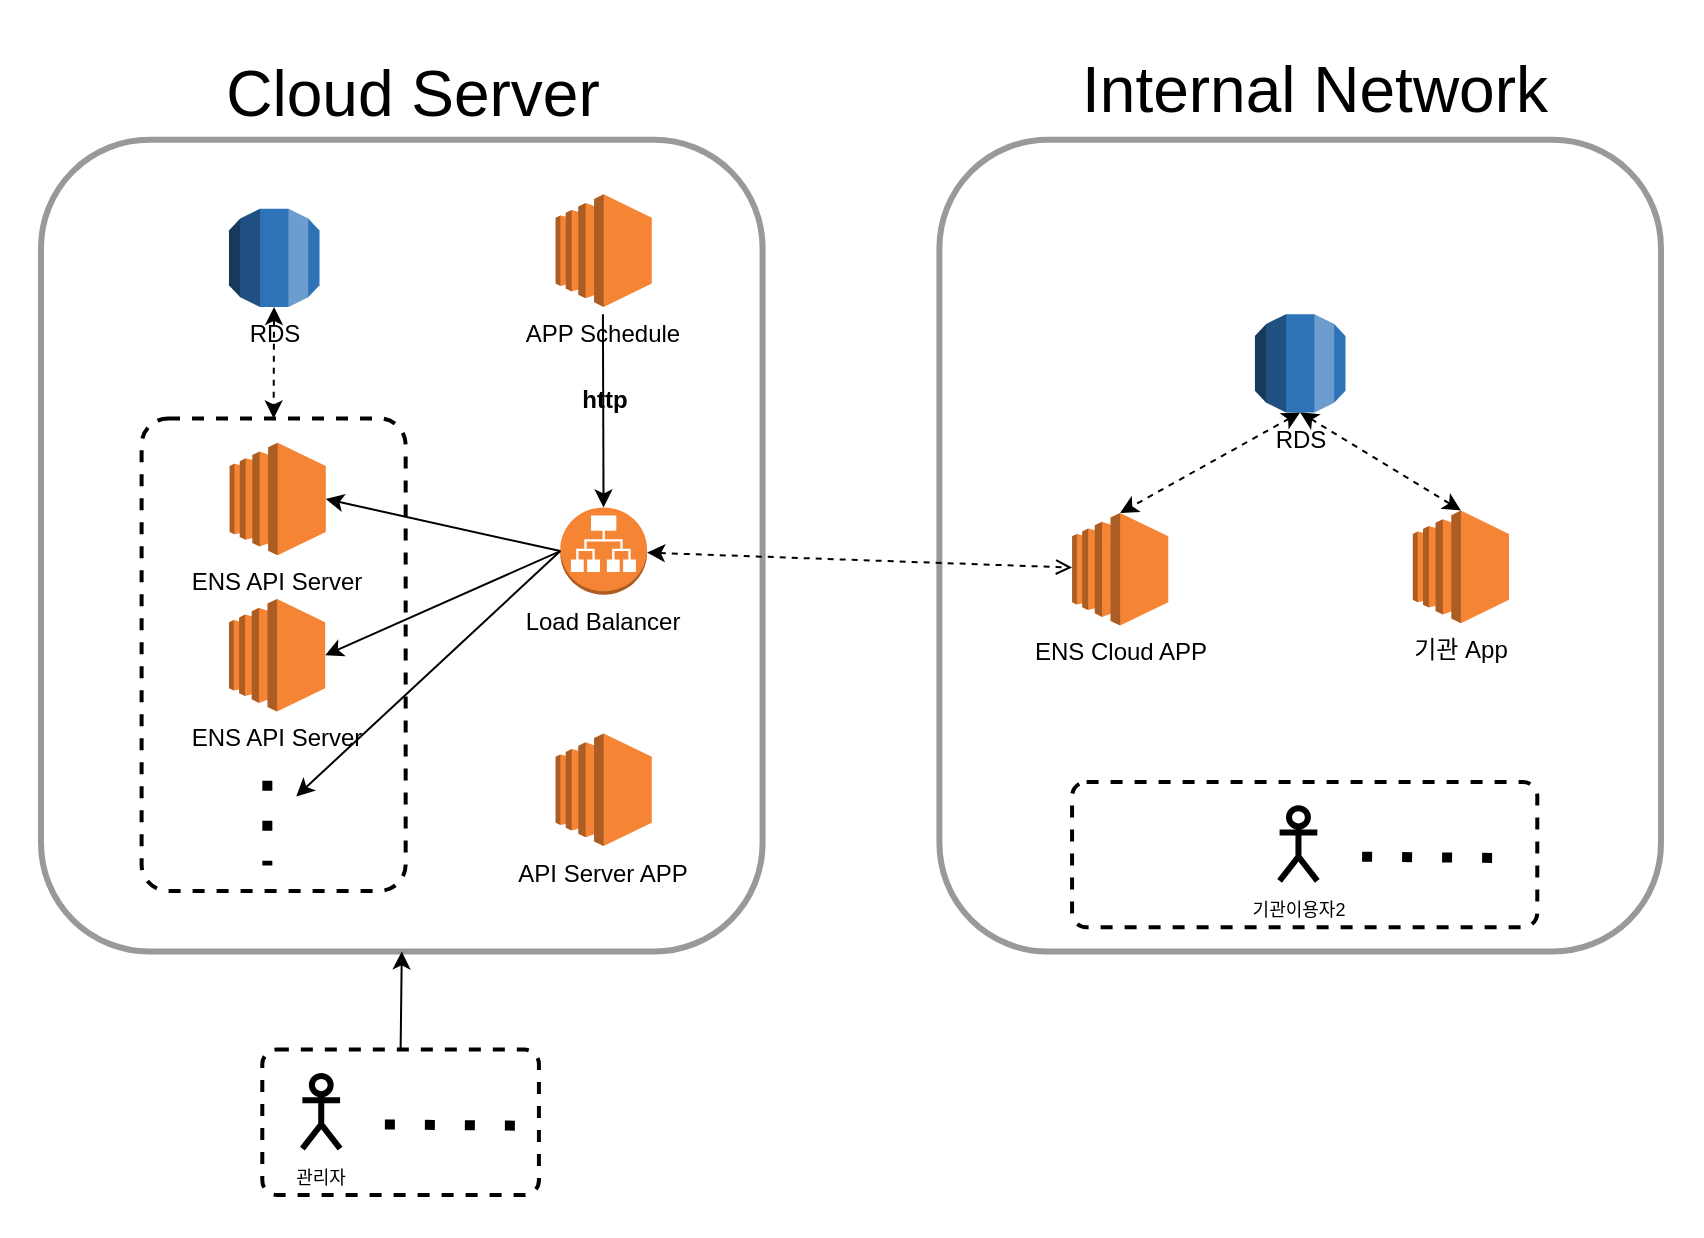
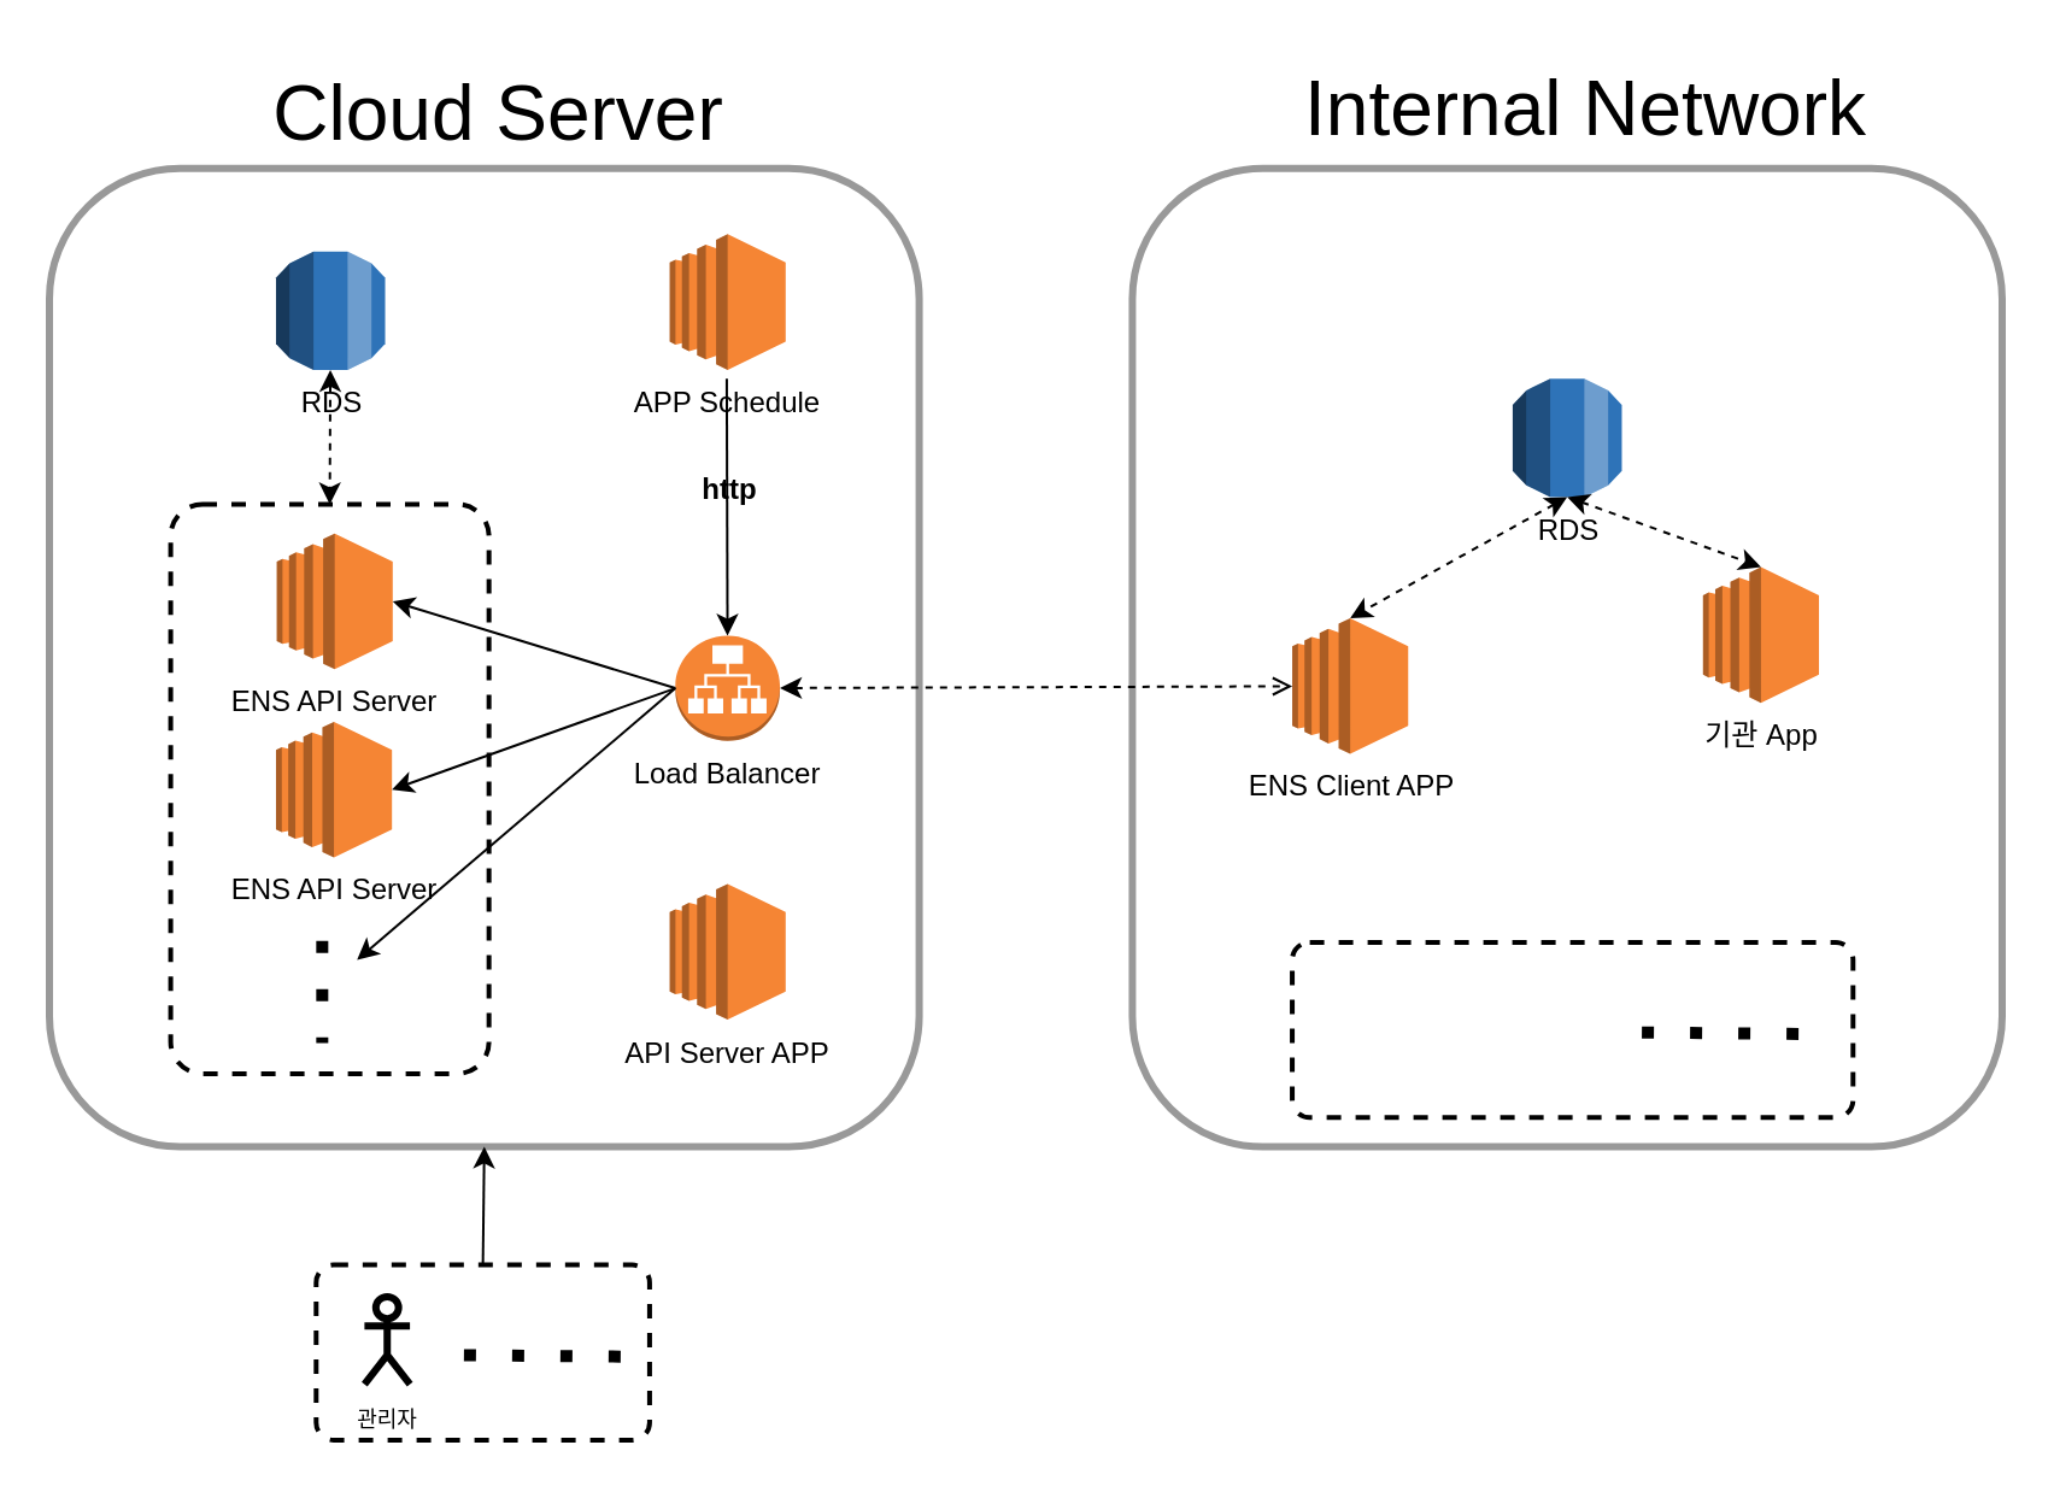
  <mxCell id="0" />
  <mxCell id="1" parent="0" />
  <mxCell id="2" value="" style="rounded=1;whiteSpace=wrap;html=1;strokeWidth=3;fillColor=none;strokeColor=#999999;perimeterSpacing=0;" parent="1" vertex="1"><mxGeometry x="469.207" y="69.402" width="360.793" height="405.845" as="geometry" /></mxCell>
  <mxCell id="3" value="" style="rounded=1;fillColor=none;gradientColor=none;arcSize=10;dashed=1;strokeColor=default;strokeWidth=2;fontFamily=Helvetica;fontSize=12;fontColor=default;html=1;perimeterSpacing=0;" parent="1" vertex="1"><mxGeometry x="535.535" y="390.443" width="232.62" height="72.689" as="geometry" /></mxCell>
  <mxCell id="4" value="" style="rounded=1;whiteSpace=wrap;html=1;strokeWidth=3;fillColor=none;strokeColor=#999999;perimeterSpacing=0;" parent="1" vertex="1"><mxGeometry x="20" y="69.402" width="360.793" height="405.845" as="geometry" /></mxCell>
  <mxCell id="5" value="" style="rounded=1;fillColor=none;gradientColor=none;arcSize=10;dashed=1;strokeColor=default;strokeWidth=2;fontFamily=Helvetica;fontSize=12;fontColor=default;html=1;perimeterSpacing=0;" parent="1" vertex="1"><mxGeometry x="70.296" y="208.722" width="132.027" height="236.238" as="geometry" /></mxCell>
- <mxCell id="6" value="기관 App" style="outlineConnect=0;dashed=0;verticalLabelPosition=bottom;verticalAlign=top;align=center;html=1;shape=mxgraph.aws3.ec2;fillColor=#F58534;gradientColor=none;rounded=1;strokeColor=default;strokeWidth=3;fontFamily=Helvetica;fontSize=12;fontColor=default;" parent="1" vertex="1"><mxGeometry x="705.913" y="254.758" width="48.096" height="56.334" as="geometry" /></mxCell>
+ <mxCell id="6" value="기관 App" style="outlineConnect=0;dashed=0;verticalLabelPosition=bottom;verticalAlign=top;align=center;html=1;shape=mxgraph.aws3.ec2;fillColor=#F58534;gradientColor=none;rounded=1;strokeColor=default;strokeWidth=3;fontFamily=Helvetica;fontSize=12;fontColor=default;" parent="1" vertex="1"><mxGeometry x="705.913" y="234.758" width="48.096" height="56.334" as="geometry" /></mxCell>
  <mxCell id="7" value="RDS" style="outlineConnect=0;dashed=0;verticalLabelPosition=bottom;verticalAlign=top;align=center;html=1;shape=mxgraph.aws3.rds;fillColor=#2E73B8;gradientColor=none;rounded=1;strokeColor=default;strokeWidth=3;fontFamily=Helvetica;fontSize=12;fontColor=default;" parent="1" vertex="1"><mxGeometry x="113.991" y="103.929" width="45.266" height="49.065" as="geometry" /></mxCell>
  <mxCell id="8" value="" style="endArrow=classic;startArrow=classic;html=1;rounded=0;strokeWidth=1;fontFamily=Helvetica;fontSize=12;fontColor=default;strokeColor=default;dashed=1;entryX=0.5;entryY=0;entryDx=0;entryDy=0;" parent="1" source="7" target="5" edge="1"><mxGeometry width="50" height="50" relative="1" as="geometry"><mxPoint x="131.909" y="154.205" as="sourcePoint" /><mxPoint x="140.239" y="77.276" as="targetPoint" /></mxGeometry></mxCell>
  <mxCell id="9" value="" style="endArrow=none;startArrow=classic;html=1;rounded=0;strokeWidth=1;fontFamily=Helvetica;fontSize=12;fontColor=default;verticalAlign=middle;startFill=1;endFill=0;" parent="1" source="17" edge="1"><mxGeometry width="50" height="50" relative="1" as="geometry"><mxPoint x="186.763" y="111.198" as="sourcePoint" /><mxPoint x="300.957" y="156.628" as="targetPoint" /></mxGeometry></mxCell>
  <mxCell id="10" value="&lt;font style=&quot;font-size: 12px;&quot;&gt;http&lt;/font&gt;" style="edgeLabel;html=1;align=center;verticalAlign=middle;resizable=0;points=[];fontSize=32;fontFamily=Helvetica;fontColor=default;labelBackgroundColor=none;fontStyle=1" parent="9" vertex="1" connectable="0"><mxGeometry x="0.269" relative="1" as="geometry"><mxPoint as="offset" /></mxGeometry></mxCell>
- <mxCell id="11" value="ENS Cloud APP" style="outlineConnect=0;dashed=0;verticalLabelPosition=bottom;verticalAlign=top;align=center;html=1;shape=mxgraph.aws3.ec2;fillColor=#F58534;gradientColor=none;rounded=1;strokeColor=default;strokeWidth=3;fontFamily=Helvetica;fontSize=12;fontColor=default;" parent="1" vertex="1"><mxGeometry x="535.535" y="255.969" width="48.096" height="56.334" as="geometry" /></mxCell>
+ <mxCell id="11" value="ENS Client APP" style="outlineConnect=0;dashed=0;verticalLabelPosition=bottom;verticalAlign=top;align=center;html=1;shape=mxgraph.aws3.ec2;fillColor=#F58534;gradientColor=none;rounded=1;strokeColor=default;strokeWidth=3;fontFamily=Helvetica;fontSize=12;fontColor=default;" parent="1" vertex="1"><mxGeometry x="535.535" y="255.969" width="48.096" height="56.334" as="geometry" /></mxCell>
  <mxCell id="12" value="RDS" style="outlineConnect=0;dashed=0;verticalLabelPosition=bottom;verticalAlign=top;align=center;html=1;shape=mxgraph.aws3.rds;fillColor=#2E73B8;gradientColor=none;rounded=1;strokeColor=default;strokeWidth=3;fontFamily=Helvetica;fontSize=12;fontColor=default;" parent="1" vertex="1"><mxGeometry x="626.973" y="156.628" width="45.266" height="49.065" as="geometry" /></mxCell>
  <mxCell id="13" value="" style="endArrow=classic;startArrow=classic;html=1;rounded=0;dashed=1;strokeColor=default;strokeWidth=1;fontFamily=Helvetica;fontSize=12;fontColor=default;exitX=0.5;exitY=1;exitDx=0;exitDy=0;exitPerimeter=0;entryX=0.5;entryY=0;entryDx=0;entryDy=0;entryPerimeter=0;" parent="1" source="12" target="11" edge="1"><mxGeometry width="50" height="50" relative="1" as="geometry"><mxPoint x="491.526" y="305.64" as="sourcePoint" /><mxPoint x="522.961" y="275.353" as="targetPoint" /></mxGeometry></mxCell>
  <mxCell id="14" value="" style="endArrow=classic;startArrow=classic;html=1;rounded=0;dashed=1;strokeColor=default;strokeWidth=1;fontFamily=Helvetica;fontSize=12;fontColor=default;entryX=0.5;entryY=0;entryDx=0;entryDy=0;entryPerimeter=0;exitX=0.5;exitY=1;exitDx=0;exitDy=0;exitPerimeter=0;" parent="1" source="12" target="6" edge="1"><mxGeometry width="50" height="50" relative="1" as="geometry"><mxPoint x="491.526" y="305.64" as="sourcePoint" /><mxPoint x="522.961" y="275.353" as="targetPoint" /></mxGeometry></mxCell>
  <mxCell id="15" value="ENS API Server" style="outlineConnect=0;dashed=0;verticalLabelPosition=bottom;verticalAlign=top;align=center;html=1;shape=mxgraph.aws3.ec2;fillColor=#F58534;gradientColor=none;rounded=1;strokeColor=default;strokeWidth=3;fontFamily=Helvetica;fontSize=12;fontColor=default;" parent="1" vertex="1"><mxGeometry x="113.991" y="298.977" width="48.096" height="56.334" as="geometry" /></mxCell>
  <mxCell id="16" value="ENS API Server" style="outlineConnect=0;dashed=0;verticalLabelPosition=bottom;verticalAlign=top;align=center;html=1;shape=mxgraph.aws3.ec2;fillColor=#F58534;gradientColor=none;rounded=1;strokeColor=default;strokeWidth=3;fontFamily=Helvetica;fontSize=12;fontColor=default;" parent="1" vertex="1"><mxGeometry x="114.305" y="220.836" width="48.096" height="56.334" as="geometry" /></mxCell>
- <mxCell id="17" value="Load Balancer" style="outlineConnect=0;dashed=0;verticalLabelPosition=bottom;verticalAlign=top;align=center;html=1;shape=mxgraph.aws3.application_load_balancer;fillColor=#F58534;gradientColor=none;rounded=1;strokeColor=default;strokeWidth=3;fontFamily=Helvetica;fontSize=12;fontColor=default;" parent="1" vertex="1"><mxGeometry x="279.654" y="253.238" width="43.38" height="43.613" as="geometry" /></mxCell>
+ <mxCell id="17" value="Load Balancer" style="outlineConnect=0;dashed=0;verticalLabelPosition=bottom;verticalAlign=top;align=center;html=1;shape=mxgraph.aws3.application_load_balancer;fillColor=#F58534;gradientColor=none;rounded=1;strokeColor=default;strokeWidth=3;fontFamily=Helvetica;fontSize=12;fontColor=default;" parent="1" vertex="1"><mxGeometry x="279.654" y="263.238" width="43.38" height="43.613" as="geometry" /></mxCell>
  <mxCell id="18" value="" style="endArrow=classic;html=1;rounded=0;strokeWidth=1;fontFamily=Helvetica;fontSize=12;fontColor=default;entryX=1;entryY=0.5;entryDx=0;entryDy=0;entryPerimeter=0;exitX=0;exitY=0.5;exitDx=0;exitDy=0;exitPerimeter=0;" parent="1" source="17" target="16" edge="1"><mxGeometry width="50" height="50" relative="1" as="geometry"><mxPoint x="265.194" y="384.386" as="sourcePoint" /><mxPoint x="296.629" y="354.099" as="targetPoint" /></mxGeometry></mxCell>
  <mxCell id="19" value="" style="endArrow=classic;html=1;rounded=0;strokeWidth=1;fontFamily=Helvetica;fontSize=12;fontColor=default;entryX=1;entryY=0.5;entryDx=0;entryDy=0;entryPerimeter=0;exitX=0;exitY=0.5;exitDx=0;exitDy=0;exitPerimeter=0;" parent="1" source="17" target="15" edge="1"><mxGeometry width="50" height="50" relative="1" as="geometry"><mxPoint x="265.194" y="384.386" as="sourcePoint" /><mxPoint x="296.629" y="354.099" as="targetPoint" /></mxGeometry></mxCell>
  <mxCell id="20" value="" style="endArrow=none;dashed=1;html=1;dashPattern=1 3;strokeWidth=5;rounded=0;strokeColor=default;fontFamily=Helvetica;fontSize=12;fontColor=default;" parent="1" edge="1"><mxGeometry width="50" height="50" relative="1" as="geometry"><mxPoint x="133.166" y="389.837" as="sourcePoint" /><mxPoint x="133.166" y="432.239" as="targetPoint" /></mxGeometry></mxCell>
  <mxCell id="21" value="" style="endArrow=classic;html=1;rounded=0;strokeWidth=1;fontFamily=Helvetica;fontSize=12;fontColor=default;exitX=0;exitY=0.5;exitDx=0;exitDy=0;exitPerimeter=0;" parent="1" source="17" edge="1"><mxGeometry width="50" height="50" relative="1" as="geometry"><mxPoint x="287.827" y="280.199" as="sourcePoint" /><mxPoint x="147.626" y="397.712" as="targetPoint" /></mxGeometry></mxCell>
  <mxCell id="22" value="API Server APP" style="outlineConnect=0;dashed=0;verticalLabelPosition=bottom;verticalAlign=top;align=center;html=1;shape=mxgraph.aws3.ec2;fillColor=#F58534;gradientColor=none;rounded=1;strokeColor=default;strokeWidth=3;fontFamily=Helvetica;fontSize=12;fontColor=default;" parent="1" vertex="1"><mxGeometry x="277.296" y="366.214" width="48.096" height="56.334" as="geometry" /></mxCell>
  <mxCell id="23" value="" style="endArrow=open;startArrow=classic;html=1;rounded=0;dashed=1;strokeColor=default;strokeWidth=1;fontFamily=Helvetica;fontSize=12;fontColor=default;" parent="1" source="17" target="11" edge="1"><mxGeometry width="50" height="50" relative="1" as="geometry"><mxPoint x="491.526" y="305.64" as="sourcePoint" /><mxPoint x="522.961" y="275.353" as="targetPoint" /></mxGeometry></mxCell>
  <mxCell id="24" value="Cloud Server" style="text;html=1;align=center;verticalAlign=middle;resizable=0;points=[];autosize=1;strokeColor=none;fillColor=none;fontSize=32;fontFamily=Helvetica;fontColor=default;strokeWidth=1;" parent="1" vertex="1"><mxGeometry x="100.879" y="22" width="210" height="50" as="geometry" /></mxCell>
  <mxCell id="25" value="Internal Network" style="text;html=1;align=center;verticalAlign=middle;resizable=0;points=[];autosize=1;strokeColor=none;fillColor=none;fontSize=32;fontFamily=Helvetica;fontColor=default;strokeWidth=1;" parent="1" vertex="1"><mxGeometry x="526.827" y="20" width="260" height="50" as="geometry" /></mxCell>
  <mxCell id="26" value="APP Schedule" style="outlineConnect=0;dashed=0;verticalLabelPosition=bottom;verticalAlign=top;align=center;html=1;shape=mxgraph.aws3.ec2;fillColor=#F58534;gradientColor=none;rounded=1;strokeColor=default;strokeWidth=3;fontFamily=Helvetica;fontSize=12;fontColor=default;" parent="1" vertex="1"><mxGeometry x="277.296" y="96.66" width="48.096" height="56.334" as="geometry" /></mxCell>
  <mxCell id="27" value="" style="endArrow=none;dashed=1;html=1;dashPattern=1 3;strokeWidth=5;rounded=0;strokeColor=default;fontFamily=Helvetica;fontSize=12;fontColor=default;" parent="1" edge="1"><mxGeometry width="50" height="50" relative="1" as="geometry"><mxPoint x="745.546" y="428.451" as="sourcePoint" /><mxPoint x="680.162" y="427.845" as="targetPoint" /></mxGeometry></mxCell>
- <mxCell id="28" value="&lt;font style=&quot;font-size: 9px;&quot;&gt;기관이용자2&lt;/font&gt;" style="shape=umlActor;verticalLabelPosition=bottom;verticalAlign=top;html=1;outlineConnect=0;rounded=1;strokeColor=default;strokeWidth=3;fontFamily=Helvetica;fontSize=12;fontColor=default;fillColor=none;" parent="1" vertex="1"><mxGeometry x="639.296" y="403.615" width="18.861" height="36.344" as="geometry" /></mxCell>
  <mxCell id="29" value="" style="endArrow=classic;html=1;rounded=0;strokeColor=default;strokeWidth=1;fontFamily=Helvetica;fontSize=12;fontColor=default;exitX=0.5;exitY=0;exitDx=0;exitDy=0;entryX=0.5;entryY=1;entryDx=0;entryDy=0;" parent="1" source="30" target="4" edge="1"><mxGeometry width="50" height="50" relative="1" as="geometry"><mxPoint x="384.647" y="372.271" as="sourcePoint" /><mxPoint x="416.082" y="341.984" as="targetPoint" /></mxGeometry></mxCell>
  <mxCell id="30" value="" style="rounded=1;fillColor=none;gradientColor=none;arcSize=10;dashed=1;strokeColor=default;strokeWidth=2;fontFamily=Helvetica;fontSize=12;fontColor=default;html=1;perimeterSpacing=0;" parent="1" vertex="1"><mxGeometry x="130.651" y="524.311" width="138.314" height="72.689" as="geometry" /></mxCell>
  <mxCell id="31" value="" style="endArrow=none;dashed=1;html=1;dashPattern=1 3;strokeWidth=5;rounded=0;strokeColor=default;fontFamily=Helvetica;fontSize=12;fontColor=default;" parent="1" edge="1"><mxGeometry width="50" height="50" relative="1" as="geometry"><mxPoint x="256.939" y="562.319" as="sourcePoint" /><mxPoint x="191.554" y="561.713" as="targetPoint" /></mxGeometry></mxCell>
  <mxCell id="32" value="&lt;font style=&quot;font-size: 9px;&quot;&gt;관리자&lt;/font&gt;" style="shape=umlActor;verticalLabelPosition=bottom;verticalAlign=top;html=1;outlineConnect=0;rounded=1;strokeColor=default;strokeWidth=3;fontFamily=Helvetica;fontSize=12;fontColor=default;fillColor=none;" parent="1" vertex="1"><mxGeometry x="150.688" y="537.484" width="18.861" height="36.344" as="geometry" /></mxCell>
